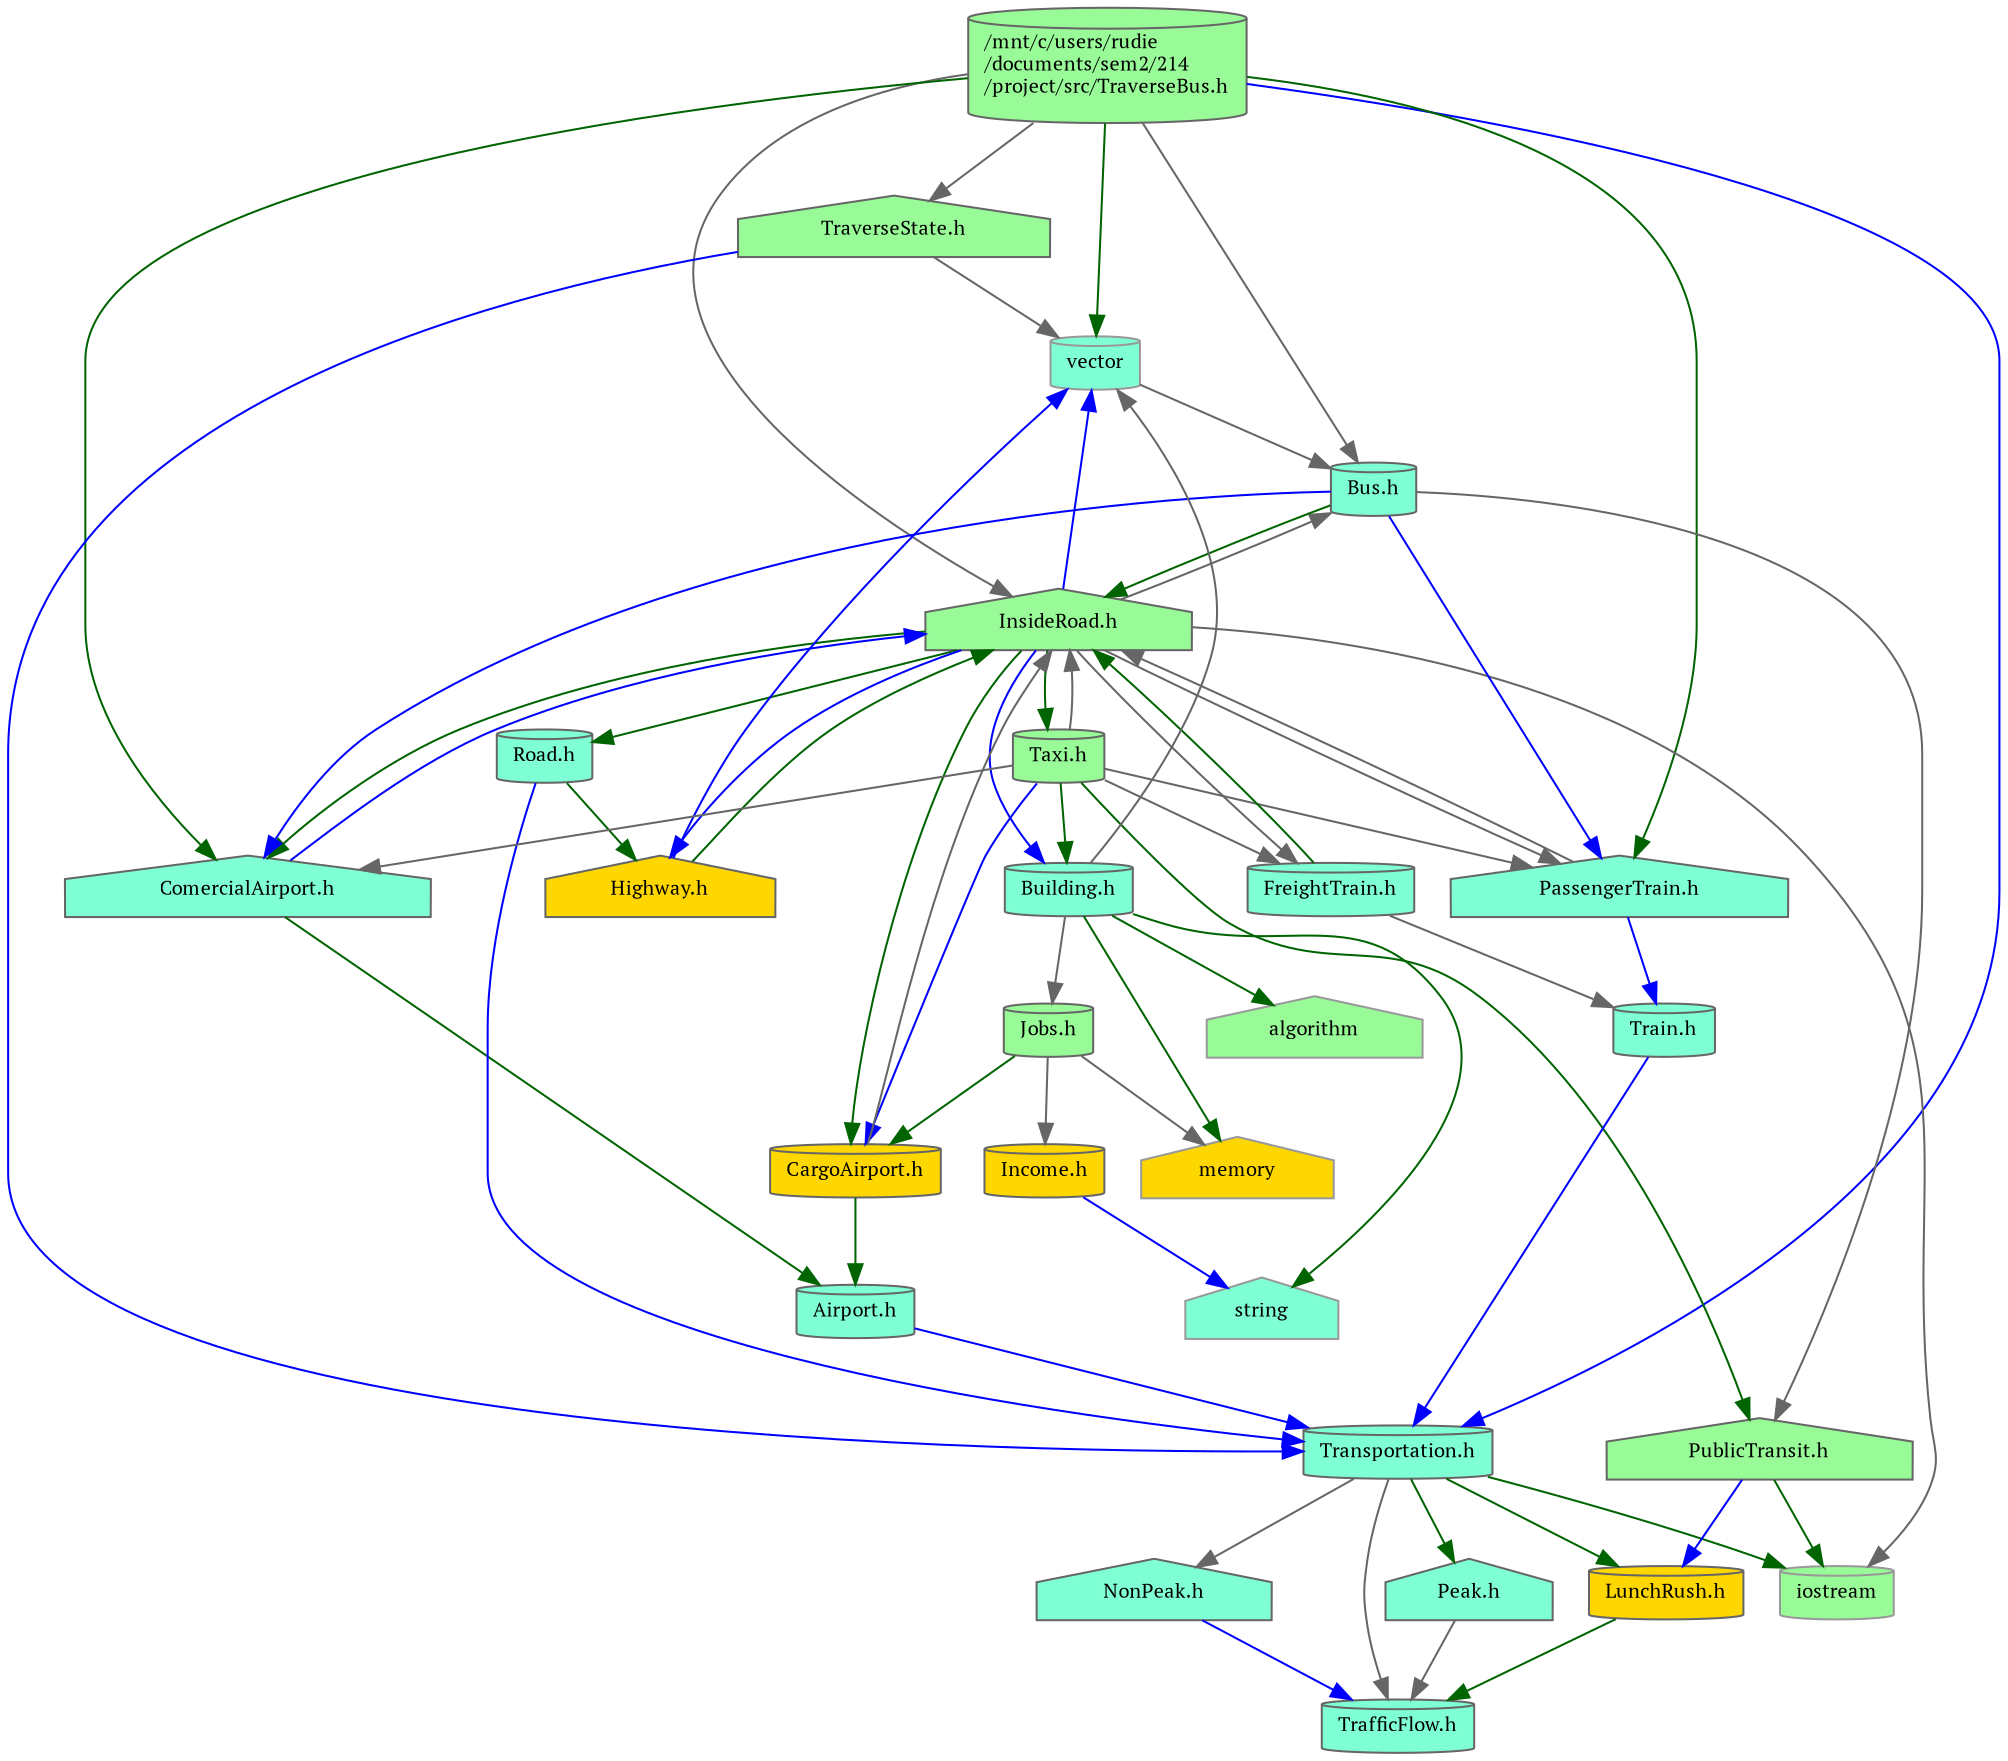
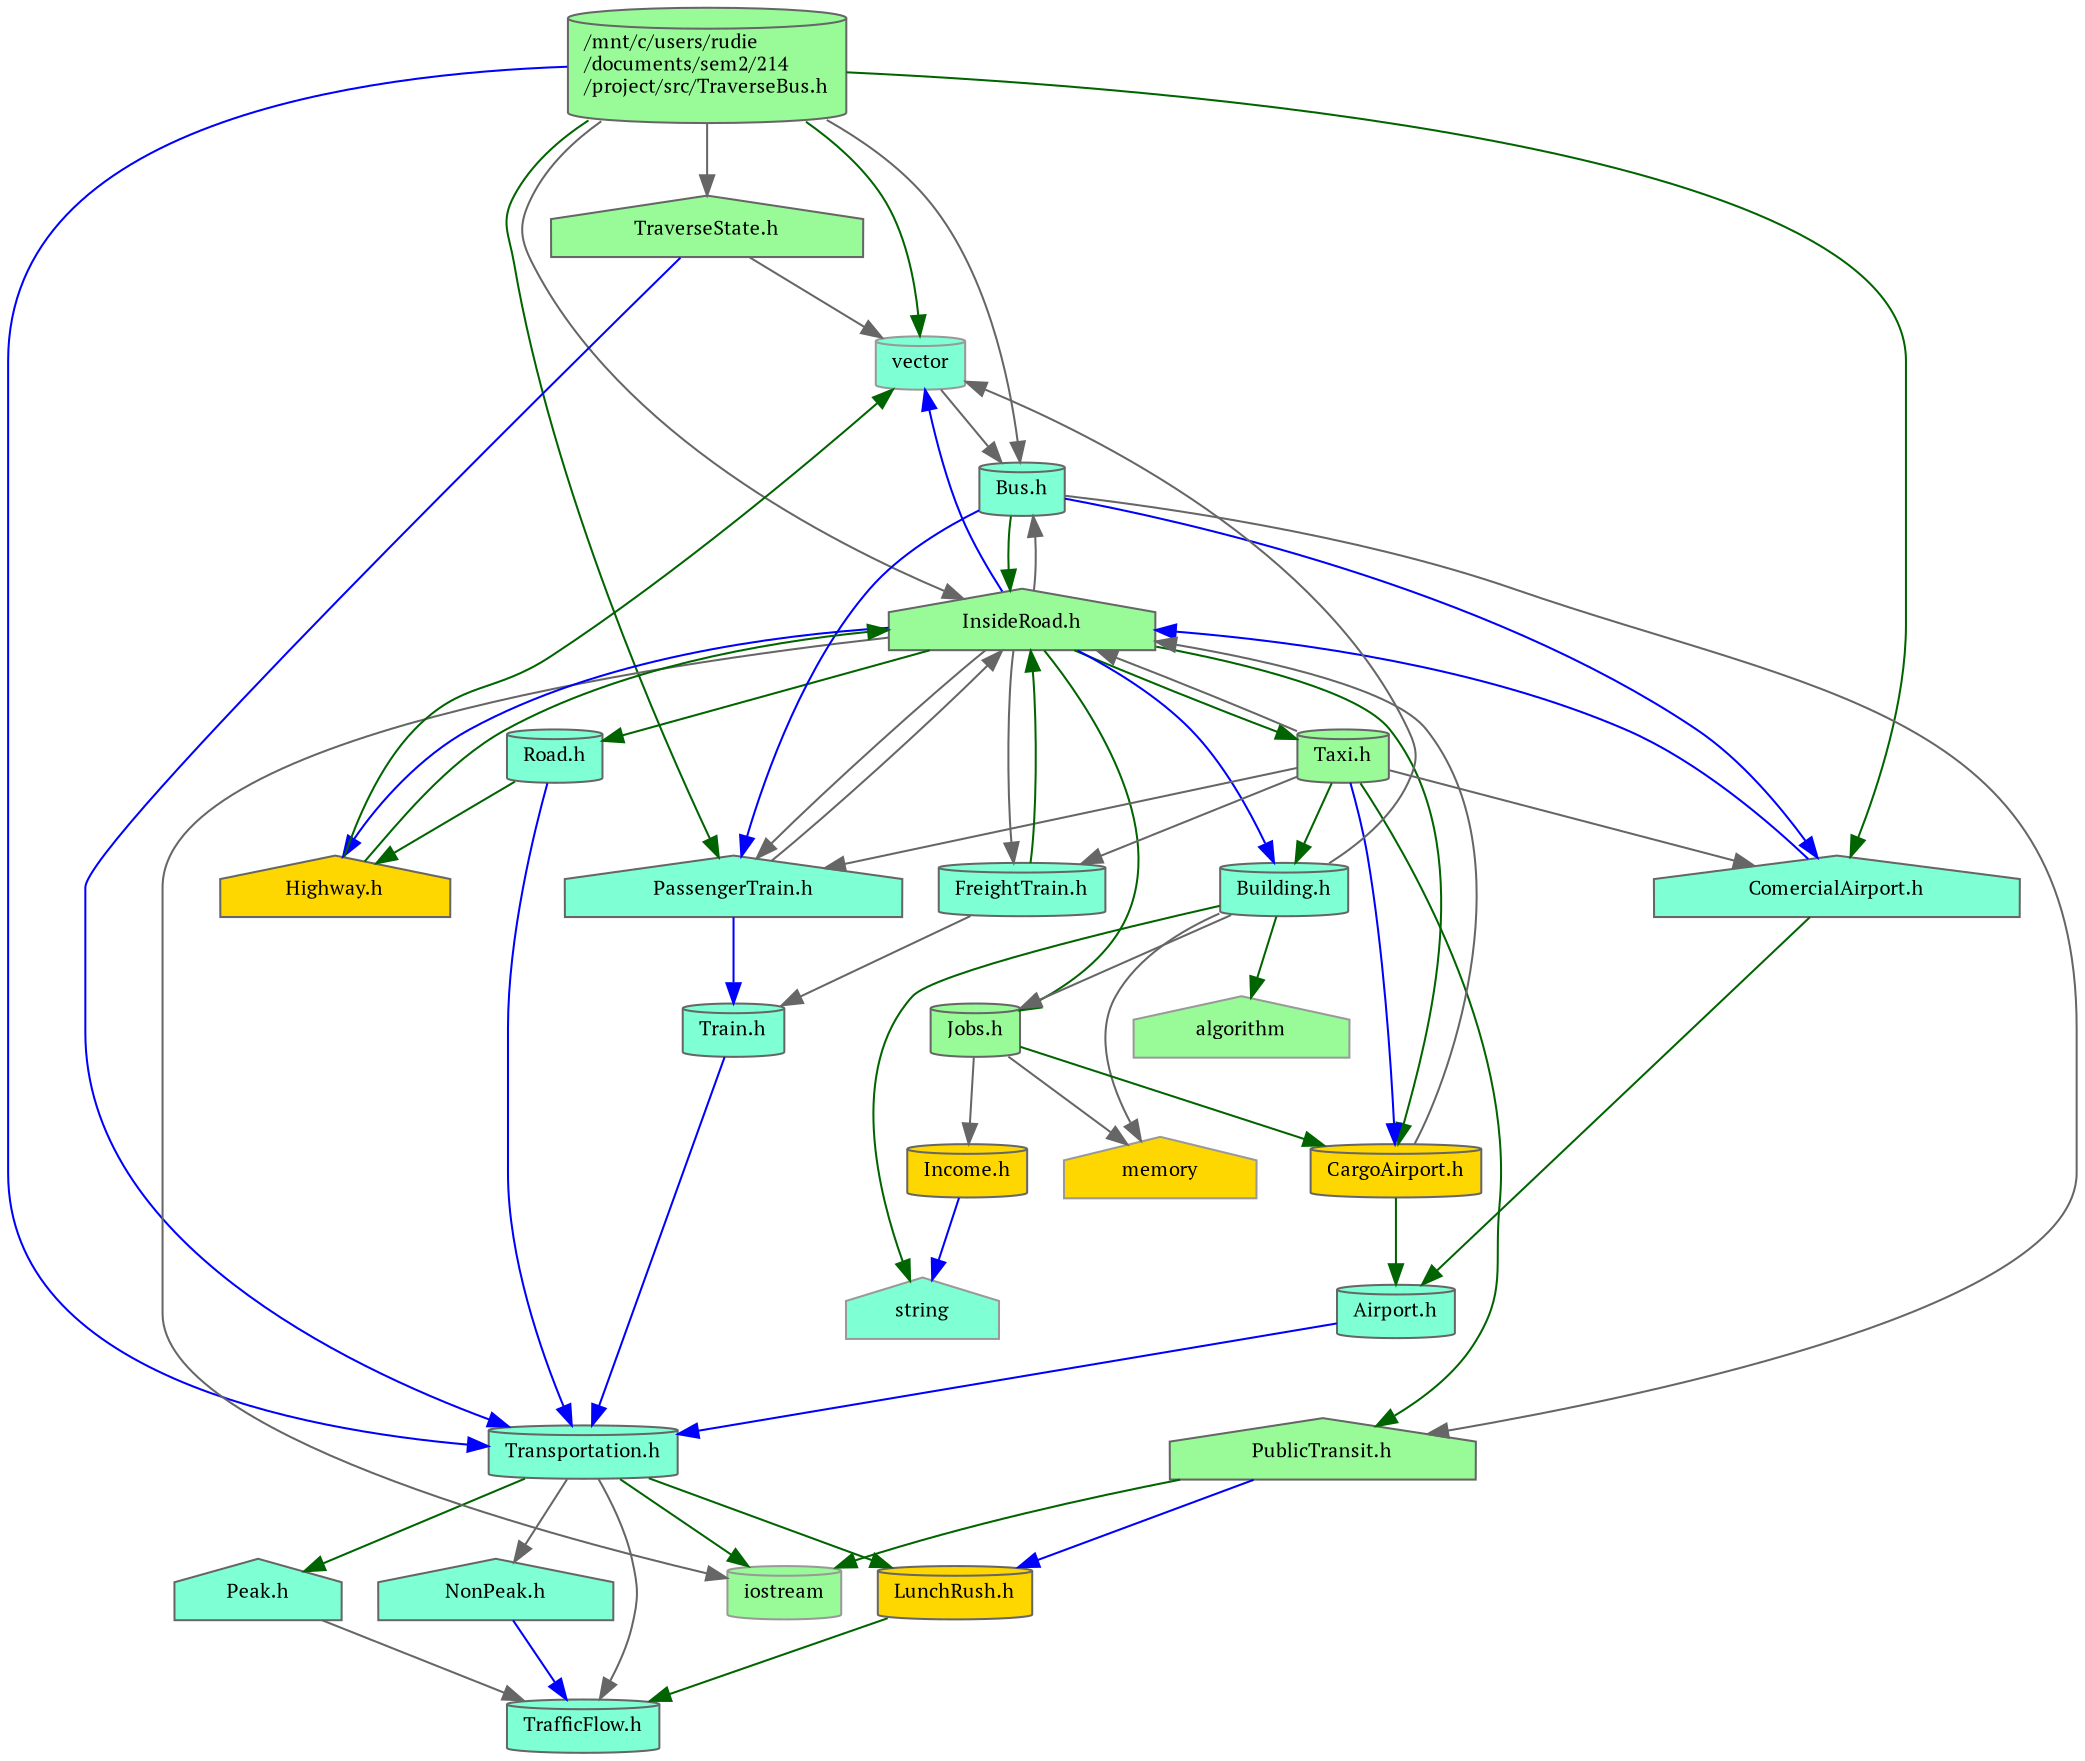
  digraph {
    fontname="PT Serif"
    node [color=grey40 fillcolor=aquamarine fontname="PT Serif" fontsize=10 shape=cylinder style=filled]
    edge [color=darkgreen fontname="PT Serif" fontsize=10 labelfontname=Helvetica labelfontsize=10 style=solid]
    n1 [color=gray40 fillcolor=palegreen fontcolor=black height=0.2 label="/mnt/c/users/rudie\l/documents/sem2/214\l/project/src/TraverseBus.h" width=0.4]
    n2 [color=grey60 height=0.2 label=vector width=0.4]
    n3 [fillcolor=palegreen height=0.2 label="TraverseState.h" shape=house width=0.4]
    n4 [height=0.2 label="Transportation.h" width=0.4]
    n5 [fillcolor=palegreen height=0.2 label="InsideRoad.h" shape=house width=0.4]
    n6 [height=0.2 label="Bus.h" width=0.4]
    n7 [height=0.2 label="ComercialAirport.h" shape=house width=0.4]
    n8 [height=0.2 label="PassengerTrain.h" shape=house width=0.4]
    n9 [color=grey60 fillcolor=palegreen height=0.2 label=iostream width=0.4]
    n10 [height=0.2 label="TrafficFlow.h" width=0.4]
    n11 [height=0.2 label="Peak.h" shape=house width=0.4]
    n12 [height=0.2 label="NonPeak.h" shape=house width=0.4]
    n13 [fillcolor=gold height=0.2 label="LunchRush.h" width=0.4]
    n14 [height=0.2 label="Road.h" width=0.4]
    n15 [fillcolor=gold height=0.2 label="Highway.h" shape=house width=0.4]
    n16 [fillcolor=palegreen height=0.2 label="Taxi.h" width=0.4]
    n17 [fillcolor=gold height=0.2 label="CargoAirport.h" width=0.4]
    n18 [height=0.2 label="FreightTrain.h" width=0.4]
    n19 [height=0.2 label="Building.h" width=0.4]
    n20 [fillcolor=palegreen height=0.2 label="PublicTransit.h" shape=house width=0.4]
    n21 [height=0.2 label="Airport.h" width=0.4]
    n22 [height=0.2 label="Train.h" width=0.4]
    n23 [color=grey60 height=0.2 label=string shape=house width=0.4]
    n24 [color=grey60 fillcolor=gold height=0.2 label=memory shape=house width=0.4]
    n25 [color=grey60 fillcolor=palegreen height=0.2 label=algorithm shape=house width=0.4]
    n26 [fillcolor=palegreen height=0.2 label="Jobs.h" width=0.4]
    n27 [fillcolor=gold height=0.2 label="Income.h" width=0.4]
    n1 -> n2
    n1 -> n3 [color=gray40]
    n1 -> n4 [color=blue]
    n1 -> n5 [color=gray40]
    n1 -> n6 [color=gray40]
    n1 -> n7
    n1 -> n8
    n2 -> n6 [color=gray40]
    n3 -> n2 [color=gray40]
    n3 -> n4 [color=blue]
    n4 -> n9
    n4 -> n10 [color=gray40]
    n4 -> n11
    n4 -> n12 [color=gray40]
    n4 -> n13
    n5 -> n2 [color=blue]
    n5 -> n6 [color=gray40]
-   n5 -> n7
+   n5 -> n26
    n5 -> n8 [color=gray40]
    n5 -> n9 [color=gray40]
    n5 -> n14
    n5 -> n15 [color=blue]
    n5 -> n16
    n5 -> n17
    n5 -> n18 [color=gray40]
    n5 -> n19 [color=blue]
    n6 -> n5
    n6 -> n7 [color=blue]
    n6 -> n8 [color=blue]
    n6 -> n20 [color=gray40]
    n7 -> n5 [color=blue]
    n7 -> n21
    n8 -> n5 [color=gray40]
    n8 -> n22 [color=blue]
    n11 -> n10 [color=gray40]
    n12 -> n10 [color=blue]
    n13 -> n10
    n14 -> n4 [color=blue]
    n14 -> n15
-   n15 -> n2 [color=blue]
+   n15 -> n2
    n15 -> n5
    n16 -> n5 [color=gray40]
    n16 -> n7 [color=gray40]
    n16 -> n8 [color=gray40]
    n16 -> n17 [color=blue]
    n16 -> n18 [color=gray40]
    n16 -> n19
    n16 -> n20
    n17 -> n5 [color=gray40]
    n17 -> n21
    n18 -> n5
    n18 -> n22 [color=gray40]
    n19 -> n2 [color=gray40]
    n19 -> n23
-   n19 -> n24
+   n19 -> n24 [color=gray40]
    n19 -> n25
    n19 -> n26 [color=gray40]
    n20 -> n9
    n20 -> n13 [color=blue]
    n21 -> n4 [color=blue]
    n22 -> n4 [color=blue]
    n26 -> n17
    n26 -> n24 [color=gray40]
    n26 -> n27 [color=gray40]
    n27 -> n23 [color=blue]
  }
